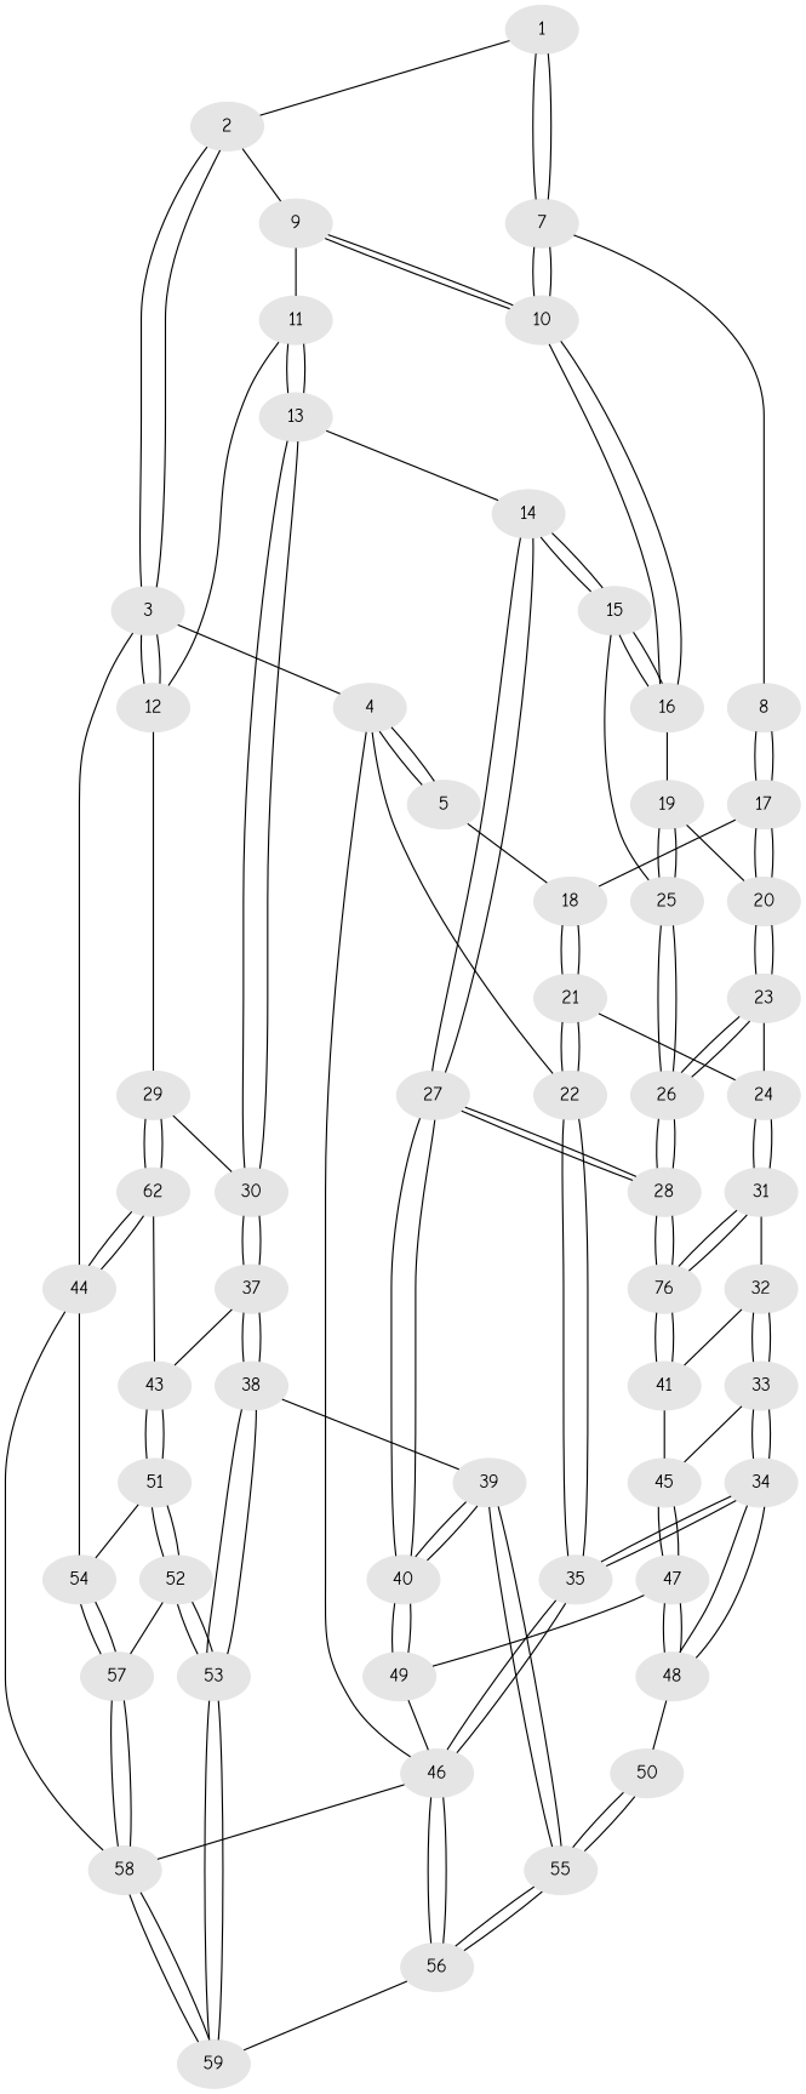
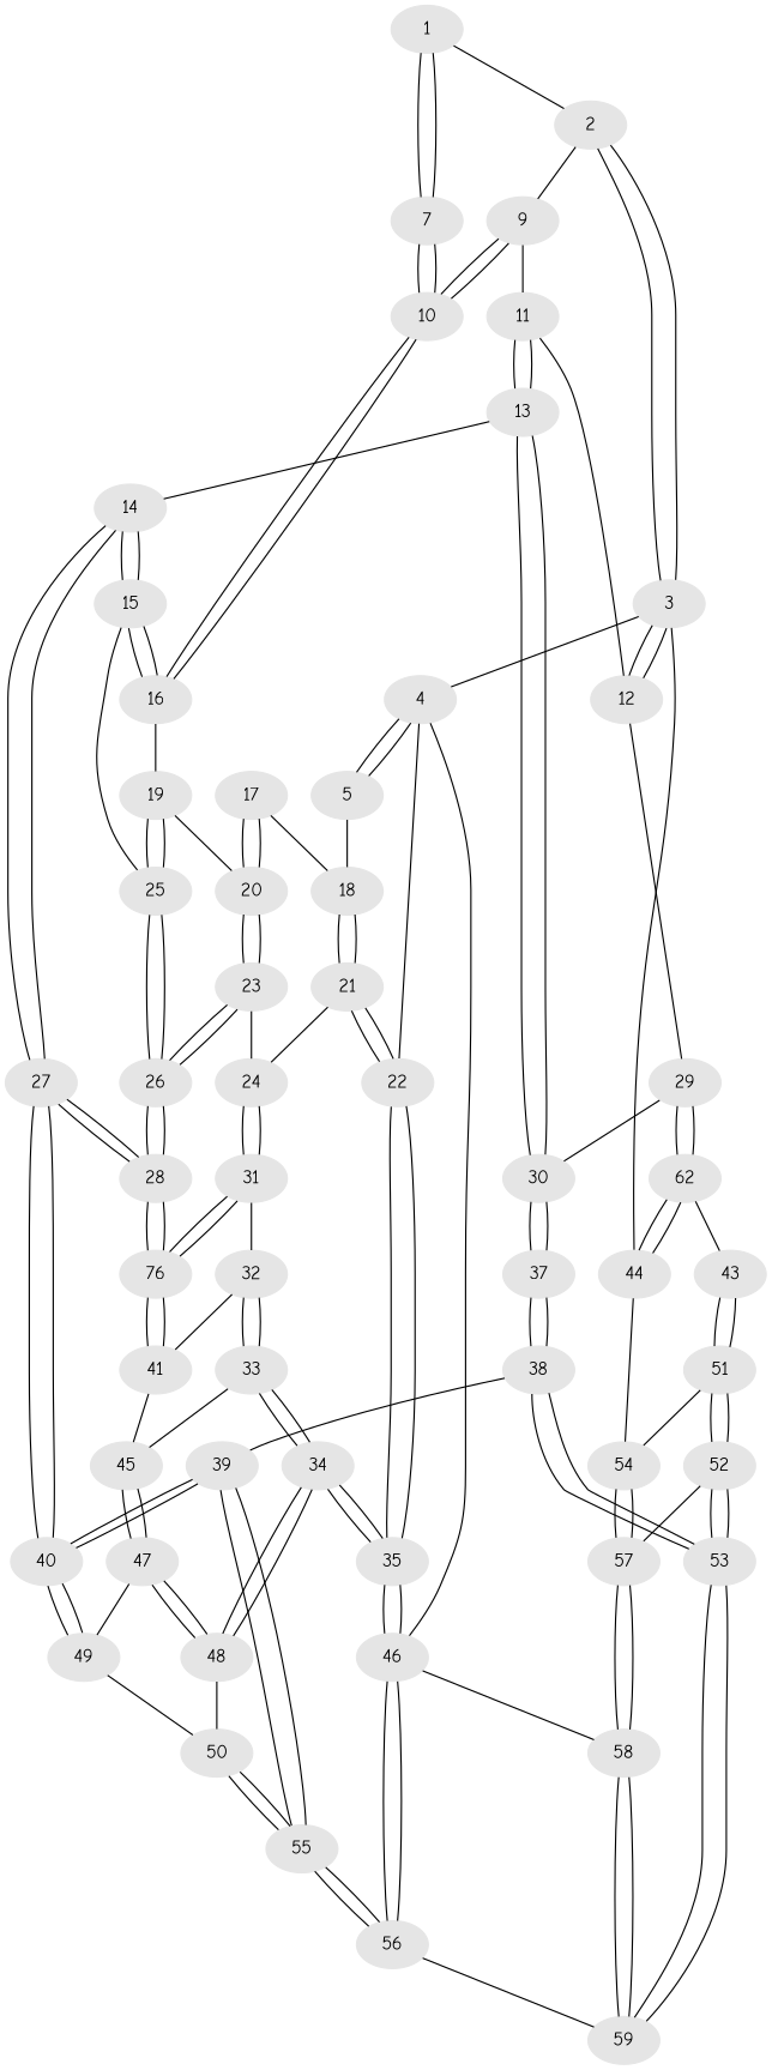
  graph {
    fontname="Comic Neue"
    node [color=gray90 fontname="Comic Neue" style=filled]
    edge [fontname="Comic Neue"]
    1
    2
    7
    3
    9
-   8
    10
    4
    12
    44
    11
    5
    22
    46
    29
    54
    58
    18
    35
    56
    21
    17
    16
    20
    13
    19
    14
    30
    n29 [label=62]
    15
    27
    37
    25
    28
    40
    26
    23
    24
    31
    n40 [label=76]
    32
    49
    41
    43
    38
    33
    34
    45
    48
    47
    50
    39
    53
    51
    55
    59
    52
    57
    1 -- 2
    1 -- 7
    1 -- 7
    2 -- 3
    2 -- 3
    2 -- 9
-   7 -- 8
    7 -- 10
    7 -- 10
    3 -- 4
    3 -- 12
    3 -- 12
    3 -- 44
    9 -- 10
    9 -- 10
    9 -- 11
-   8 -- 17
-   8 -- 17
    10 -- 16
    10 -- 16
    4 -- 5
    4 -- 5
    4 -- 22
    4 -- 46
    12 -- 29
    44 -- 54
-   44 -- 58
    11 -- 12
    11 -- 13
    11 -- 13
    5 -- 18
    22 -- 35
    22 -- 35
    46 -- 58
    46 -- 56
    46 -- 56
    29 -- 30
    29 -- n29
    29 -- n29
    54 -- 57
    54 -- 57
    58 -- 59
    58 -- 59
    18 -- 21
    18 -- 21
    35 -- 46
    35 -- 46
    56 -- 59
    21 -- 22
    21 -- 22
    21 -- 24
    17 -- 18
    17 -- 20
    17 -- 20
    16 -- 19
    20 -- 23
    20 -- 23
    13 -- 14
    13 -- 30
    13 -- 30
    19 -- 20
    19 -- 25
    19 -- 25
    14 -- 15
    14 -- 15
    14 -- 27
    14 -- 27
    30 -- 37
    30 -- 37
    n29 -- 44
    n29 -- 44
    n29 -- 43
    15 -- 16
    15 -- 16
    15 -- 25
    27 -- 28
    27 -- 28
    27 -- 40
    27 -- 40
-   37 -- 43
    37 -- 38
    37 -- 38
    25 -- 26
    25 -- 26
    28 -- n40
    28 -- n40
    40 -- 49
    40 -- 49
    26 -- 28
    26 -- 28
    23 -- 26
    23 -- 26
    23 -- 24
    24 -- 31
    24 -- 31
    31 -- n40
    31 -- n40
    31 -- 32
    n40 -- 41
    n40 -- 41
    32 -- 41
    32 -- 33
    32 -- 33
-   49 -- 46
+   49 -- 50
    41 -- 45
    43 -- 51
    43 -- 51
    38 -- 39
    38 -- 53
    38 -- 53
    33 -- 34
    33 -- 34
    33 -- 45
    34 -- 35
    34 -- 35
    34 -- 48
    34 -- 48
    45 -- 47
    45 -- 47
    48 -- 50
    47 -- 49
    47 -- 48
    47 -- 48
    50 -- 55
    50 -- 55
    39 -- 40
    39 -- 40
    39 -- 55
    39 -- 55
    53 -- 59
    53 -- 59
    51 -- 54
    51 -- 52
    51 -- 52
    55 -- 56
    55 -- 56
    52 -- 53
    52 -- 53
    52 -- 57
    57 -- 58
    57 -- 58
  }
